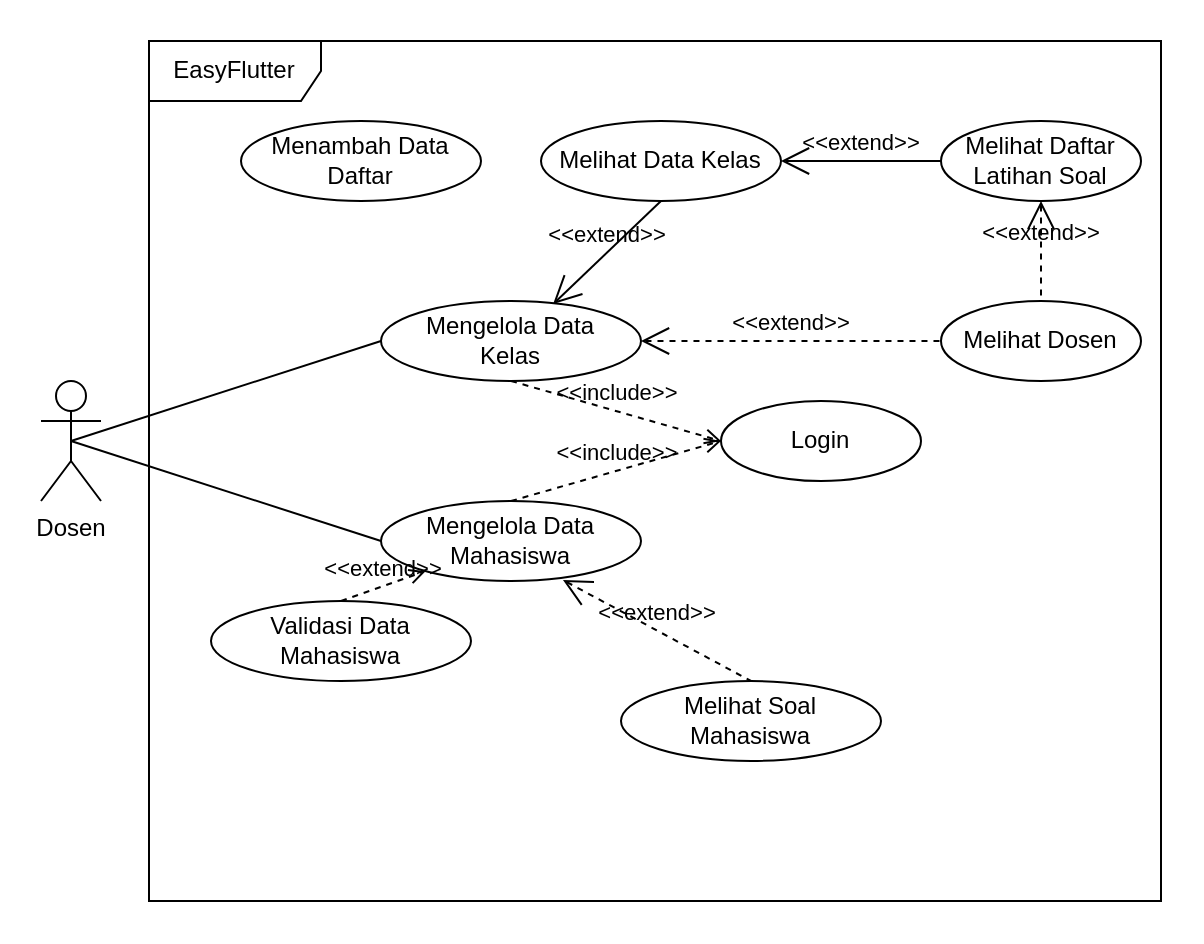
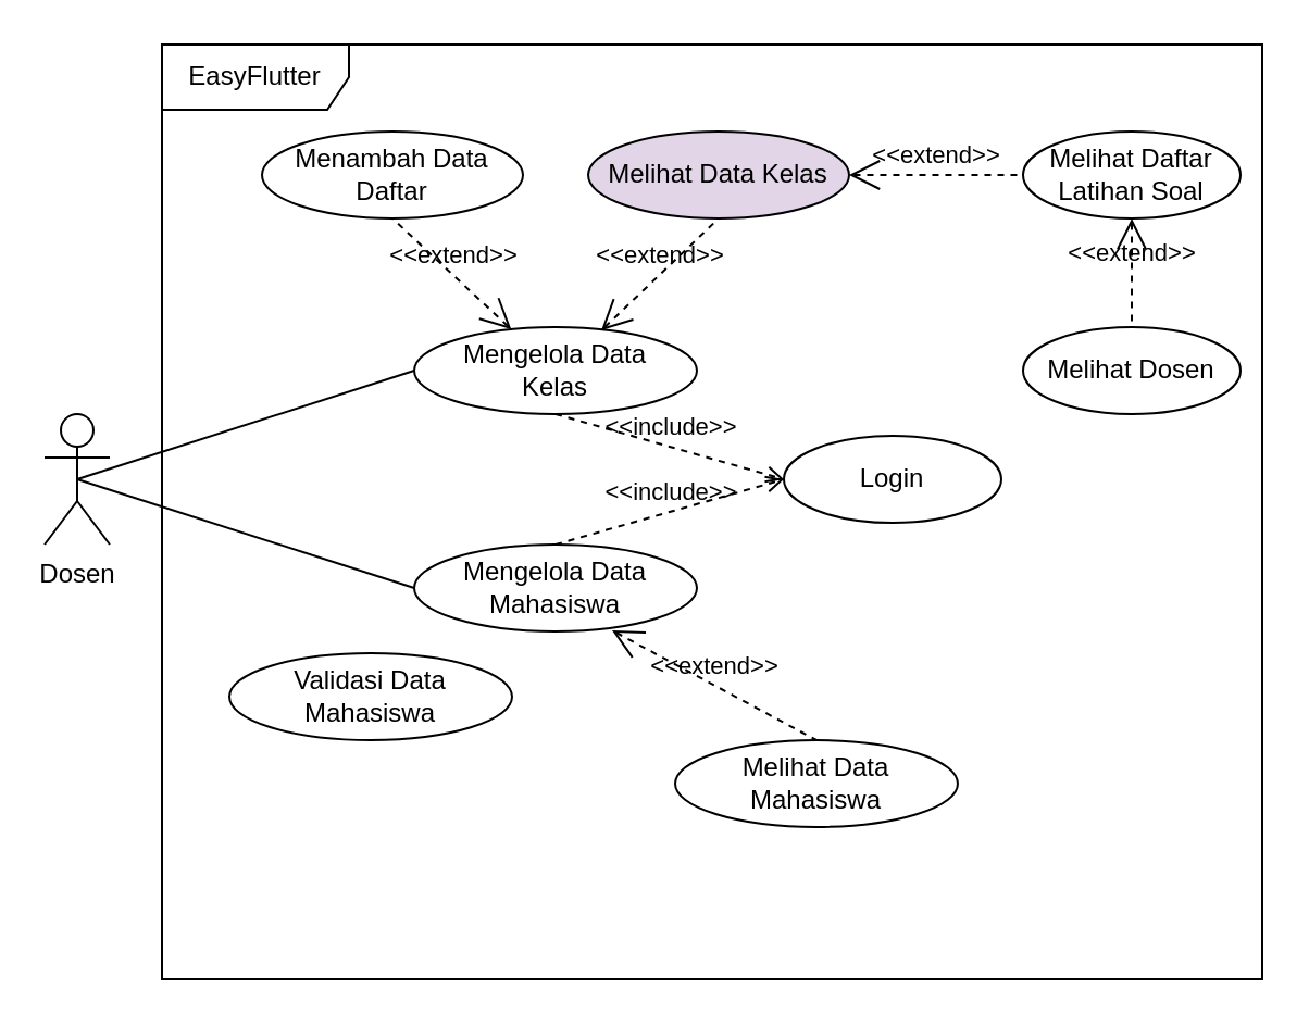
  <mxCell id="0" />
  <mxCell id="1" parent="0" />
  <mxCell id="2" value="Dosen" style="shape=umlActor;verticalLabelPosition=bottom;verticalAlign=top;html=1;outlineConnect=0;" vertex="1" parent="1"><mxGeometry x="20" y="190" width="30" height="60" as="geometry" /></mxCell>
  <mxCell id="3" value="EasyFlutter" style="shape=umlFrame;whiteSpace=wrap;html=1;width=86;height=30;" vertex="1" parent="1"><mxGeometry x="74" y="20" width="506" height="430" as="geometry" /></mxCell>
  <mxCell id="4" value="Menambah Data Daftar" style="ellipse;whiteSpace=wrap;html=1;" vertex="1" parent="1"><mxGeometry x="120" y="60" width="120" height="40" as="geometry" /></mxCell>
- <mxCell id="5" value="Melihat Data Kelas" style="ellipse;whiteSpace=wrap;html=1;" vertex="1" parent="1"><mxGeometry x="270" y="60" width="120" height="40" as="geometry" /></mxCell>
+ <mxCell id="5" value="Melihat Data Kelas" style="ellipse;whiteSpace=wrap;html=1;fillColor=#e1d5e7;" vertex="1" parent="1"><mxGeometry x="270" y="60" width="120" height="40" as="geometry" /></mxCell>
  <mxCell id="6" value="Melihat Daftar Latihan Soal" style="ellipse;whiteSpace=wrap;html=1;" vertex="1" parent="1"><mxGeometry x="470" y="60" width="100" height="40" as="geometry" /></mxCell>
  <mxCell id="7" value="Melihat Dosen" style="ellipse;whiteSpace=wrap;html=1;" vertex="1" parent="1"><mxGeometry x="470" y="150" width="100" height="40" as="geometry" /></mxCell>
  <mxCell id="8" value="Mengelola Data &lt;br&gt;Kelas" style="ellipse;whiteSpace=wrap;html=1;" vertex="1" parent="1"><mxGeometry x="190" y="150" width="130" height="40" as="geometry" /></mxCell>
- <mxCell id="9" value="&amp;lt;&amp;lt;extend&amp;gt;&amp;gt;" style="edgeStyle=none;html=1;startArrow=open;endArrow=none;startSize=12;verticalAlign=bottom;dashed=1;labelBackgroundColor=none;rounded=0;" edge="1" parent="1" source="8" target="7"><mxGeometry width="160" relative="1" as="geometry"><mxPoint x="180" y="250" as="sourcePoint" /><mxPoint x="340" y="250" as="targetPoint" /></mxGeometry></mxCell>
- <mxCell id="10" value="&amp;lt;&amp;lt;extend&amp;gt;&amp;gt;" style="edgeStyle=none;html=1;startArrow=open;endArrow=none;startSize=12;verticalAlign=bottom;dashed=0;labelBackgroundColor=none;rounded=0;exitX=0.662;exitY=0.038;exitDx=0;exitDy=0;exitPerimeter=0;entryX=0.5;entryY=1;entryDx=0;entryDy=0;" edge="1" parent="1" source="8" target="5"><mxGeometry width="160" relative="1" as="geometry"><mxPoint x="180" y="250" as="sourcePoint" /><mxPoint x="340" y="250" as="targetPoint" /></mxGeometry></mxCell>
- <mxCell id="11" value="&amp;lt;&amp;lt;extend&amp;gt;&amp;gt;" style="edgeStyle=none;html=1;startArrow=open;endArrow=none;startSize=12;verticalAlign=bottom;dashed=0;labelBackgroundColor=none;rounded=0;entryX=0;entryY=0.5;entryDx=0;entryDy=0;exitX=1;exitY=0.5;exitDx=0;exitDy=0;" edge="1" parent="1" source="5" target="6"><mxGeometry width="160" relative="1" as="geometry"><mxPoint x="180" y="250" as="sourcePoint" /><mxPoint x="340" y="250" as="targetPoint" /></mxGeometry></mxCell>
+ <mxCell id="9" value="&amp;lt;&amp;lt;extend&amp;gt;&amp;gt;" style="edgeStyle=none;html=1;startArrow=open;endArrow=none;startSize=12;verticalAlign=bottom;dashed=1;labelBackgroundColor=none;rounded=0;entryX=0.5;entryY=1;entryDx=0;entryDy=0;" edge="1" parent="1" source="8" target="4"><mxGeometry width="160" relative="1" as="geometry"><mxPoint x="180" y="250" as="sourcePoint" /><mxPoint x="340" y="250" as="targetPoint" /></mxGeometry></mxCell>
+ <mxCell id="10" value="&amp;lt;&amp;lt;extend&amp;gt;&amp;gt;" style="edgeStyle=none;html=1;startArrow=open;endArrow=none;startSize=12;verticalAlign=bottom;dashed=1;labelBackgroundColor=none;rounded=0;exitX=0.662;exitY=0.038;exitDx=0;exitDy=0;exitPerimeter=0;entryX=0.5;entryY=1;entryDx=0;entryDy=0;" edge="1" parent="1" source="8" target="5"><mxGeometry width="160" relative="1" as="geometry"><mxPoint x="180" y="250" as="sourcePoint" /><mxPoint x="340" y="250" as="targetPoint" /></mxGeometry></mxCell>
+ <mxCell id="11" value="&amp;lt;&amp;lt;extend&amp;gt;&amp;gt;" style="edgeStyle=none;html=1;startArrow=open;endArrow=none;startSize=12;verticalAlign=bottom;dashed=1;labelBackgroundColor=none;rounded=0;entryX=0;entryY=0.5;entryDx=0;entryDy=0;exitX=1;exitY=0.5;exitDx=0;exitDy=0;" edge="1" parent="1" source="5" target="6"><mxGeometry width="160" relative="1" as="geometry"><mxPoint x="180" y="250" as="sourcePoint" /><mxPoint x="340" y="250" as="targetPoint" /></mxGeometry></mxCell>
  <mxCell id="12" value="&amp;lt;&amp;lt;extend&amp;gt;&amp;gt;" style="edgeStyle=none;html=1;startArrow=open;endArrow=none;startSize=12;verticalAlign=bottom;dashed=1;labelBackgroundColor=none;rounded=0;exitX=0.5;exitY=1;exitDx=0;exitDy=0;entryX=0.5;entryY=0;entryDx=0;entryDy=0;" edge="1" parent="1" source="6" target="7"><mxGeometry width="160" relative="1" as="geometry"><mxPoint x="180" y="250" as="sourcePoint" /><mxPoint x="340" y="250" as="targetPoint" /></mxGeometry></mxCell>
  <mxCell id="13" value="Validasi Data Mahasiswa" style="ellipse;whiteSpace=wrap;html=1;" vertex="1" parent="1"><mxGeometry x="105" y="300" width="130" height="40" as="geometry" /></mxCell>
- <mxCell id="14" value="Melihat Soal Mahasiswa" style="ellipse;whiteSpace=wrap;html=1;" vertex="1" parent="1"><mxGeometry x="310" y="340" width="130" height="40" as="geometry" /></mxCell>
+ <mxCell id="14" value="Melihat Data Mahasiswa" style="ellipse;whiteSpace=wrap;html=1;" vertex="1" parent="1"><mxGeometry x="310" y="340" width="130" height="40" as="geometry" /></mxCell>
  <mxCell id="15" value="Mengelola Data Mahasiswa" style="ellipse;whiteSpace=wrap;html=1;" vertex="1" parent="1"><mxGeometry x="190" y="250" width="130" height="40" as="geometry" /></mxCell>
- <mxCell id="16" value="&amp;lt;&amp;lt;extend&amp;gt;&amp;gt;" style="html=1;verticalAlign=bottom;labelBackgroundColor=none;endArrow=open;endFill=0;dashed=1;rounded=0;exitX=0.5;exitY=0;exitDx=0;exitDy=0;" edge="1" parent="1" source="13" target="15"><mxGeometry width="160" relative="1" as="geometry"><mxPoint x="260" y="300" as="sourcePoint" /><mxPoint x="420" y="300" as="targetPoint" /></mxGeometry></mxCell>
  <mxCell id="17" value="&amp;lt;&amp;lt;extend&amp;gt;&amp;gt;" style="edgeStyle=none;html=1;startArrow=open;endArrow=none;startSize=12;verticalAlign=bottom;dashed=1;labelBackgroundColor=none;rounded=0;exitX=0.7;exitY=0.988;exitDx=0;exitDy=0;exitPerimeter=0;entryX=0.5;entryY=0;entryDx=0;entryDy=0;" edge="1" parent="1" source="15" target="14"><mxGeometry width="160" relative="1" as="geometry"><mxPoint x="260" y="300" as="sourcePoint" /><mxPoint x="420" y="300" as="targetPoint" /></mxGeometry></mxCell>
  <mxCell id="18" value="Login" style="ellipse;whiteSpace=wrap;html=1;" vertex="1" parent="1"><mxGeometry x="360" y="200" width="100" height="40" as="geometry" /></mxCell>
  <mxCell id="19" value="" style="endArrow=none;html=1;rounded=0;exitX=0.5;exitY=0.5;exitDx=0;exitDy=0;exitPerimeter=0;entryX=0;entryY=0.5;entryDx=0;entryDy=0;" edge="1" parent="1" source="2" target="8"><mxGeometry width="50" height="50" relative="1" as="geometry"><mxPoint x="320" y="270" as="sourcePoint" /><mxPoint x="370" y="220" as="targetPoint" /></mxGeometry></mxCell>
  <mxCell id="20" value="" style="endArrow=none;html=1;rounded=0;exitX=0.5;exitY=0.5;exitDx=0;exitDy=0;exitPerimeter=0;entryX=0;entryY=0.5;entryDx=0;entryDy=0;" edge="1" parent="1" source="2" target="15"><mxGeometry width="50" height="50" relative="1" as="geometry"><mxPoint x="320" y="270" as="sourcePoint" /><mxPoint x="370" y="220" as="targetPoint" /></mxGeometry></mxCell>
  <mxCell id="21" value="&amp;lt;&amp;lt;include&amp;gt;&amp;gt;" style="html=1;verticalAlign=bottom;labelBackgroundColor=none;endArrow=open;endFill=0;dashed=1;rounded=0;exitX=0.5;exitY=1;exitDx=0;exitDy=0;entryX=0;entryY=0.5;entryDx=0;entryDy=0;" edge="1" parent="1" source="8" target="18"><mxGeometry width="160" relative="1" as="geometry"><mxPoint x="260" y="250" as="sourcePoint" /><mxPoint x="420" y="250" as="targetPoint" /></mxGeometry></mxCell>
  <mxCell id="22" value="&amp;lt;&amp;lt;include&amp;gt;&amp;gt;" style="html=1;verticalAlign=bottom;labelBackgroundColor=none;endArrow=open;endFill=0;dashed=1;rounded=0;exitX=0.5;exitY=0;exitDx=0;exitDy=0;" edge="1" parent="1" source="15"><mxGeometry width="160" relative="1" as="geometry"><mxPoint x="260" y="250" as="sourcePoint" /><mxPoint x="360" y="220" as="targetPoint" /></mxGeometry></mxCell>
